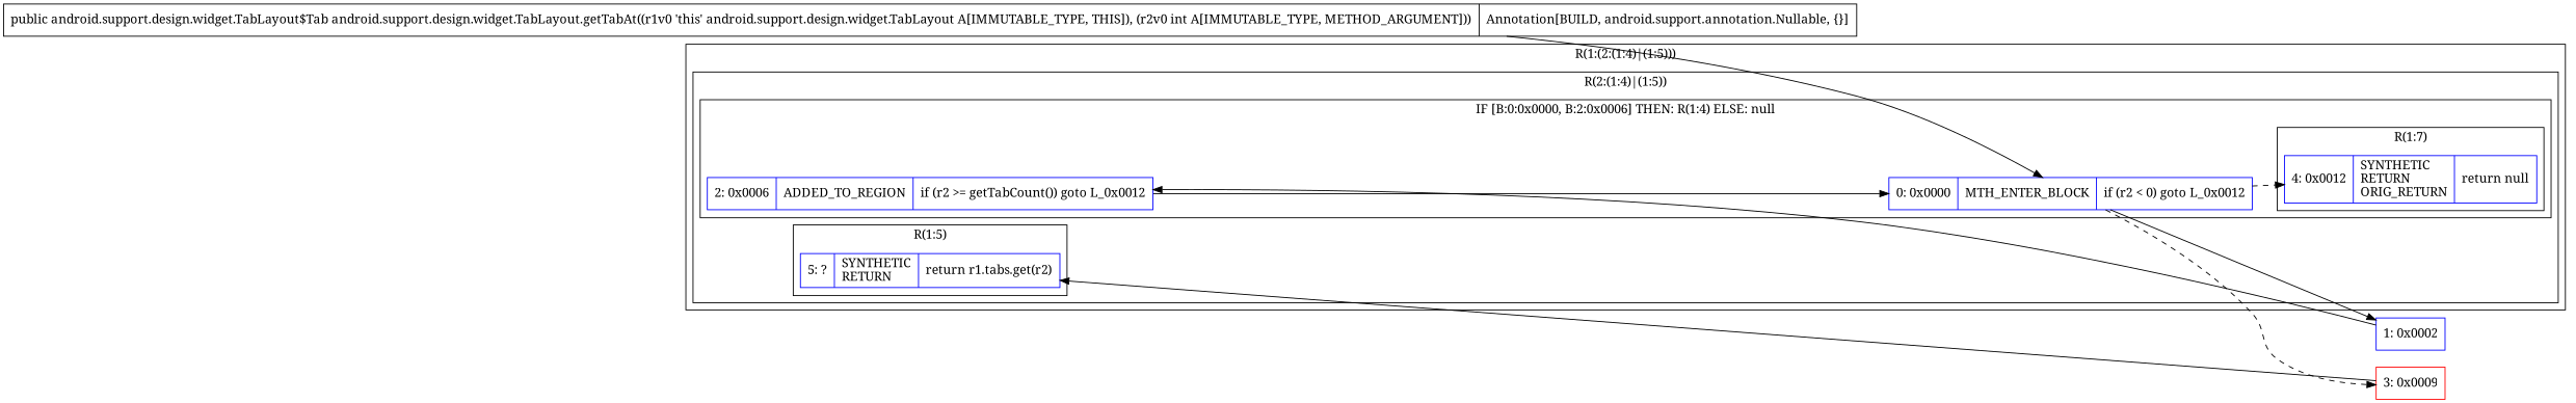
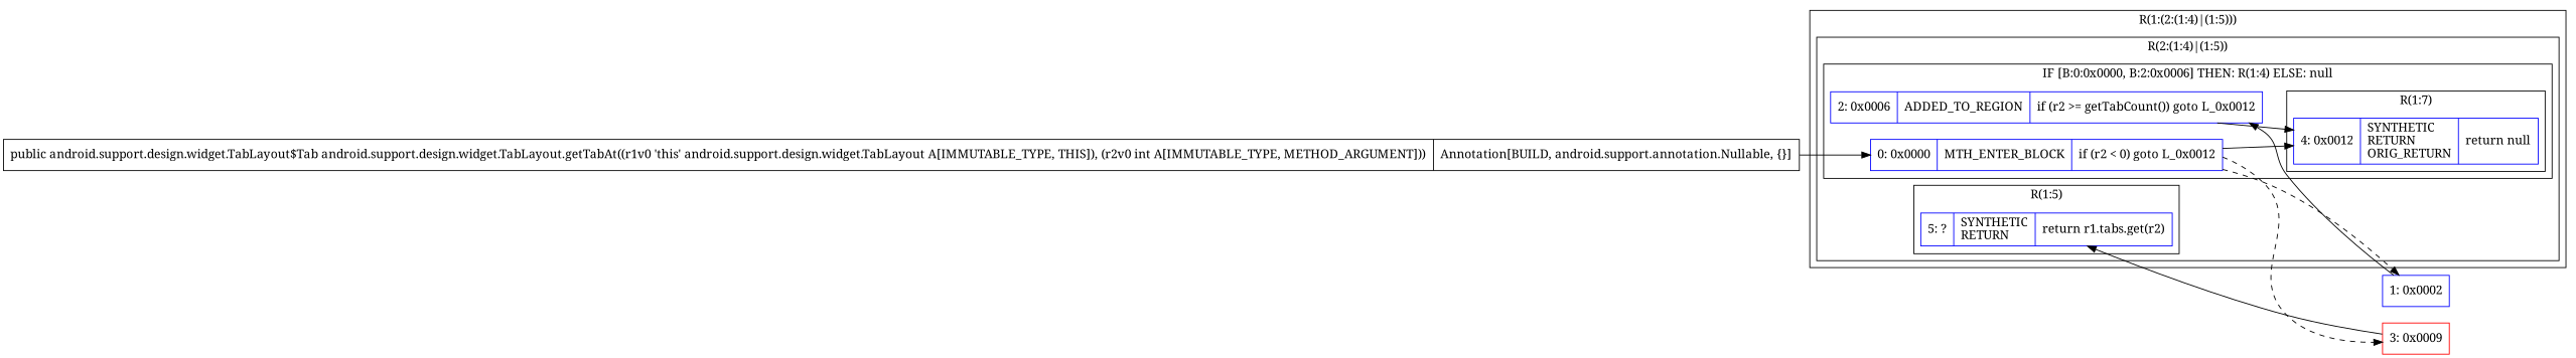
  digraph {
    fontname="Noto Serif"
    rankdir=LR
    node [color=blue fontname="Noto Serif" shape=record]
    edge [fontname="Noto Serif"]
    n1 [label="{4\:\ 0x0012|SYNTHETIC\lRETURN\lORIG_RETURN\l|return null\l}"]
    n2 [label="{0\:\ 0x0000|MTH_ENTER_BLOCK\l|if (r2 \< 0) goto L_0x0012\l}"]
    n3 [label="{2\:\ 0x0006|ADDED_TO_REGION\l|if (r2 \>= getTabCount()) goto L_0x0012\l}"]
    n4 [label="{5\:\ ?|SYNTHETIC\lRETURN\l|return r1.tabs.get(r2)\l}"]
    n5 [label="{1\:\ 0x0002}"]
    n6 [color=red label="{3\:\ 0x0009}"]
    n7 [label="{public android.support.design.widget.TabLayout$Tab android.support.design.widget.TabLayout.getTabAt((r1v0 'this' android.support.design.widget.TabLayout A[IMMUTABLE_TYPE, THIS]), (r2v0 int A[IMMUTABLE_TYPE, METHOD_ARGUMENT]))  | Annotation[BUILD, android.support.annotation.Nullable, \{\}]\l}" color=""]
    subgraph cluster_1 {
      label="R(1:(2:(1:4)|(1:5)))"
      subgraph cluster_2 {
        label="R(2:(1:4)|(1:5))"
        subgraph cluster_3 {
          label="IF [B:0:0x0000, B:2:0x0006] THEN: R(1:4) ELSE: null"
          n2
          n3
          subgraph cluster_4 {
            label="R(1:7)"
            n1
          }
        }
        subgraph cluster_5 {
          label="R(1:5)"
          n4
        }
      }
    }
-   n2 -> n1 [style=dashed]
-   n2 -> n5 [style=solid]
+   n2 -> n1
+   n2 -> n5 [style=dashed]
    n2 -> n6 [style=dashed]
-   n3 -> n2
+   n3 -> n1
    n5 -> n3
    n6 -> n4
    n7 -> n2
  }
